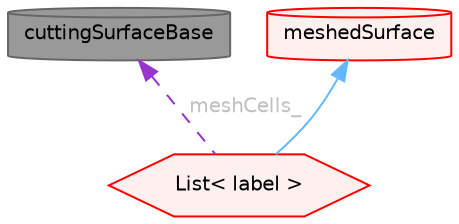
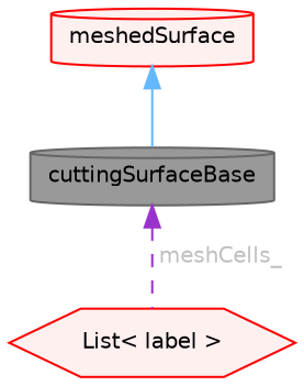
  digraph {
    node [color=red fillcolor="#FFF0F0" fontname=Helvetica fontsize=10 shape=cylinder style=filled]
    edge [dir=back fontname=Helvetica fontsize=10 labelfontname=Helvetica labelfontsize=10]
    n1 [color=gray40 fillcolor=grey60 fontcolor=black height=0.2 label=cuttingSurfaceBase width=0.4]
    n2 [height=0.2 label="List\< label \>" shape=hexagon width=0.4]
    n3 [height=0.2 label=meshedSurface width=0.4]
    n1 -> n2 [color=darkorchid3 fontcolor=grey label=" meshCells_" style=dashed]
-   n3 -> n2 [color=steelblue1 style=solid]
+   n3 -> n1 [color=steelblue1 style=solid]
  }
